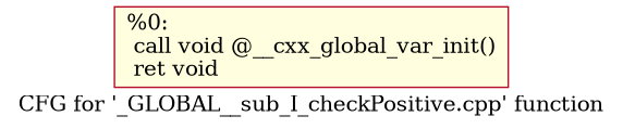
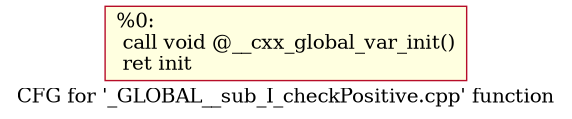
  digraph {
    label="CFG for '_GLOBAL__sub_I_checkPositive.cpp' function"
-   n1 [color="#b70d28ff" fillcolor=lightyellow label="{%0:\l  call void @__cxx_global_var_init()\l  ret void\l}" shape=record style=filled]
+   n1 [color="#b70d28ff" fillcolor=lightyellow label="{%0:\l  call void @__cxx_global_var_init()\l  ret init\l}" shape=record style=filled]
  }
